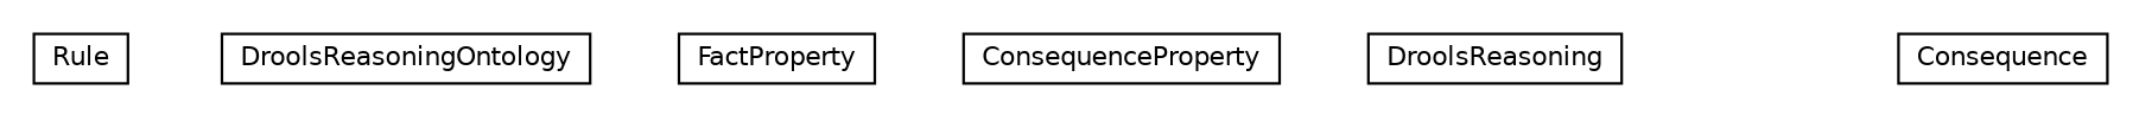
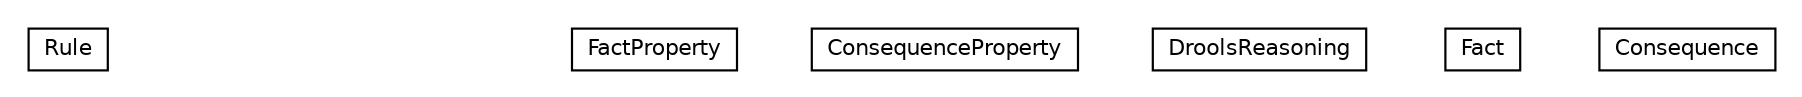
  digraph {
    nodesep=0.25
    ranksep=0.5
    node [fontcolor=black fontname=Helvetica fontsize=10.0 shape=plaintext]
    n1 [label=<<table title="org.universAAL.ontology.drools.Rule" border="0" cellborder="1" cellspacing="0" cellpadding="2" port="p" href="./Rule.html"> 		<tr><td><table border="0" cellspacing="0" cellpadding="1"> <tr><td align="center" balign="center"> Rule </td></tr> 		</table></td></tr> 		</table>>]
-   n2 [label=<<table title="org.universAAL.ontology.drools.DroolsReasoningOntology" border="0" cellborder="1" cellspacing="0" cellpadding="2" port="p" href="./DroolsReasoningOntology.html"> 		<tr><td><table border="0" cellspacing="0" cellpadding="1"> <tr><td align="center" balign="center"> DroolsReasoningOntology </td></tr> 		</table></td></tr> 		</table>>]
    n3 [label=<<table title="org.universAAL.ontology.drools.FactProperty" border="0" cellborder="1" cellspacing="0" cellpadding="2" port="p" href="./FactProperty.html"> 		<tr><td><table border="0" cellspacing="0" cellpadding="1"> <tr><td align="center" balign="center"> FactProperty </td></tr> 		</table></td></tr> 		</table>>]
    n4 [label=<<table title="org.universAAL.ontology.drools.ConsequenceProperty" border="0" cellborder="1" cellspacing="0" cellpadding="2" port="p" href="./ConsequenceProperty.html"> 		<tr><td><table border="0" cellspacing="0" cellpadding="1"> <tr><td align="center" balign="center"> ConsequenceProperty </td></tr> 		</table></td></tr> 		</table>>]
    n5 [label=<<table title="org.universAAL.ontology.drools.DroolsReasoning" border="0" cellborder="1" cellspacing="0" cellpadding="2" port="p" href="./DroolsReasoning.html"> 		<tr><td><table border="0" cellspacing="0" cellpadding="1"> <tr><td align="center" balign="center"> DroolsReasoning </td></tr> 		</table></td></tr> 		</table>>]
+   n6 [label=<<table title="org.universAAL.ontology.drools.Fact" border="0" cellborder="1" cellspacing="0" cellpadding="2" port="p" href="./Fact.html"> 		<tr><td><table border="0" cellspacing="0" cellpadding="1"> <tr><td align="center" balign="center"> Fact </td></tr> 		</table></td></tr> 		</table>>]
    n7 [label=<<table title="org.universAAL.ontology.drools.Consequence" border="0" cellborder="1" cellspacing="0" cellpadding="2" port="p" href="./Consequence.html"> 		<tr><td><table border="0" cellspacing="0" cellpadding="1"> <tr><td align="center" balign="center"> Consequence </td></tr> 		</table></td></tr> 		</table>>]
  }
